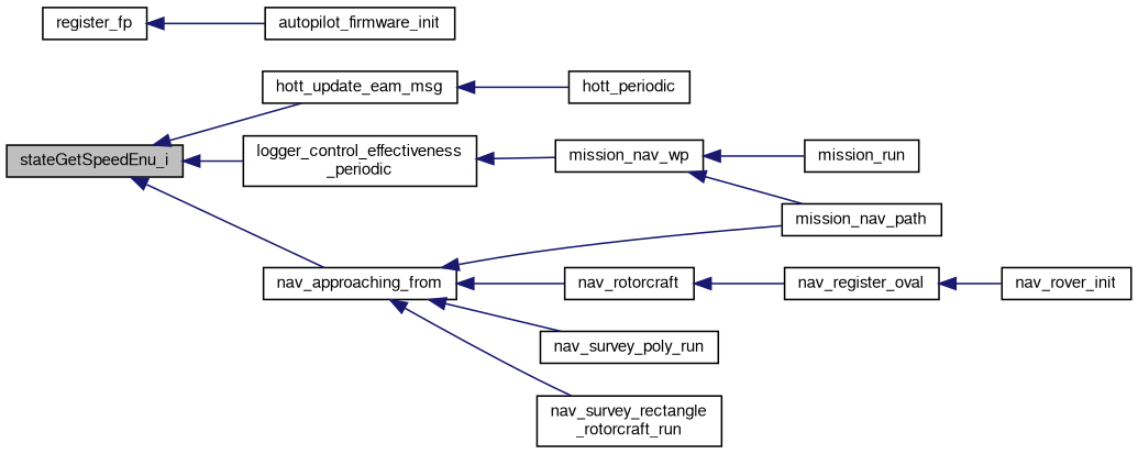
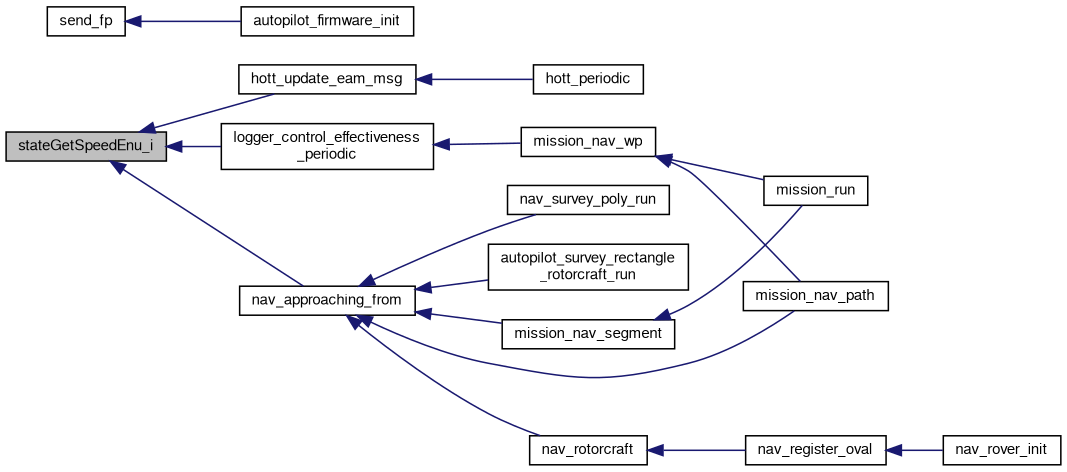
  digraph {
    rankdir=LR
    node [color=black fillcolor=white fontname=FreeSans fontsize=10 shape=record style=filled]
    edge [color=midnightblue dir=back fontname=FreeSans fontsize=10 labelfontname=FreeSans labelfontsize=10 style=solid]
    n1 [fillcolor=grey75 fontcolor=black height=0.2 label=stateGetSpeedEnu_i width=0.4]
    n2 [height=0.2 label=hott_update_eam_msg width=0.4]
    n3 [height=0.2 label="logger_control_effectiveness\l_periodic" width=0.4]
    n4 [height=0.2 label=nav_approaching_from width=0.4]
    n5 [height=0.2 label=hott_periodic width=0.4]
    n6 [height=0.2 label=mission_nav_wp width=0.4]
    n7 [height=0.2 label=mission_nav_path width=0.4]
+   n8 [height=0.2 label=mission_nav_segment width=0.4]
    n9 [height=0.2 label=nav_rotorcraft width=0.4]
    n10 [height=0.2 label=nav_survey_poly_run width=0.4]
-   n11 [height=0.2 label="nav_survey_rectangle\l_rotorcraft_run" width=0.4]
-   n12 [height=0.2 label=register_fp width=0.4]
+   n11 [height=0.2 label="autopilot_survey_rectangle\l_rotorcraft_run" width=0.4]
+   n12 [height=0.2 label=send_fp width=0.4]
    n13 [height=0.2 label=autopilot_firmware_init width=0.4]
    n14 [height=0.2 label=mission_run width=0.4]
    n15 [height=0.2 label=nav_register_oval width=0.4]
    n16 [height=0.2 label=nav_rover_init width=0.4]
    n1 -> n2
    n1 -> n3
    n1 -> n4
    n2 -> n5
    n3 -> n6
    n4 -> n7
+   n4 -> n8
    n4 -> n9
    n4 -> n10
    n4 -> n11
    n6 -> n7
    n6 -> n14
+   n8 -> n14
    n9 -> n15
    n12 -> n13
    n15 -> n16
  }
